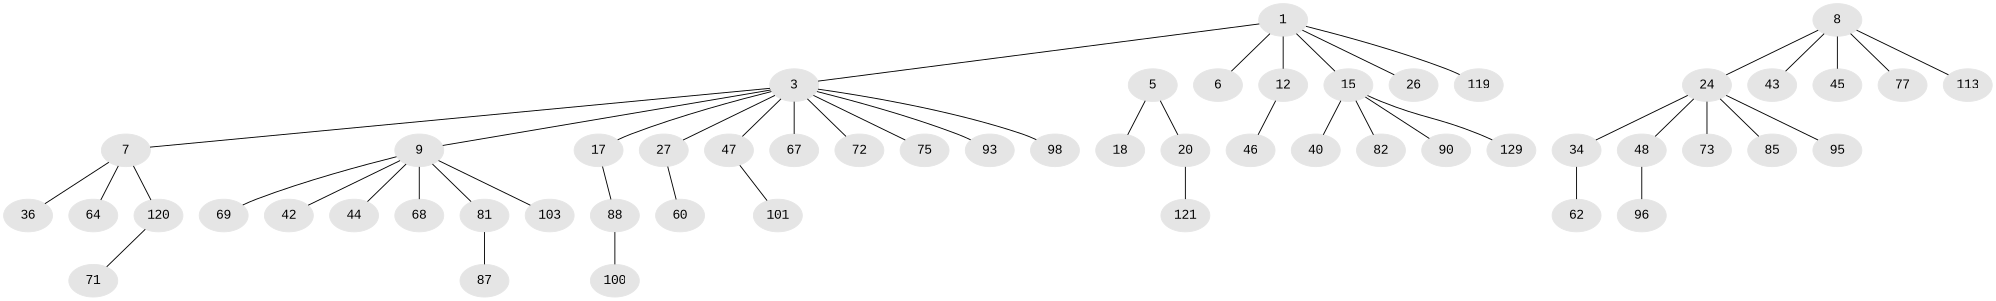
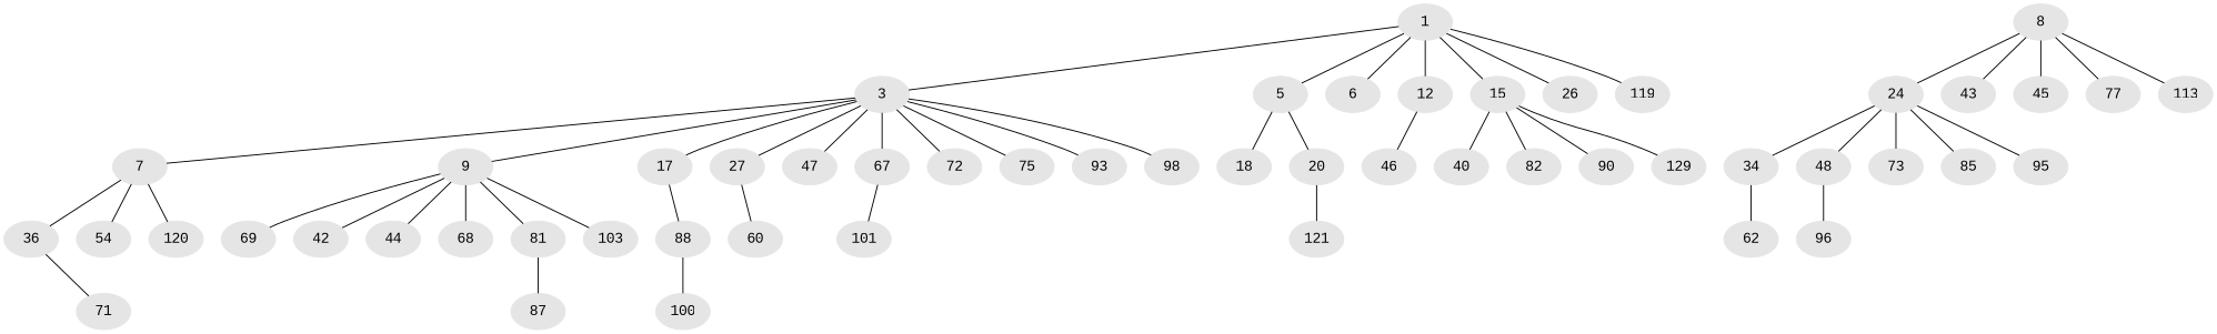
  graph {
    fontname="Liberation Mono"
    node [color=gray90 fontname="Liberation Mono" style=filled]
    edge [fontname="Liberation Mono"]
    1 [super="+2+4"]
    3 [super="+10+59"]
    5
    6 [super="+66+52+56+21"]
    12 [super="+65"]
    15 [super="+35"]
    26
    119
    7
    9 [super="+16+28+23"]
    17
    27 [super="+30+41"]
    47 [super="+105"]
    67
    72
    75
    93 [super="+130"]
    98 [super="+118"]
    18 [super="+135+78"]
    20
    46 [super="+91"]
    40
    82
    90 [super="+131+102"]
    129
    36 [super="+132+49"]
-   64 [super="+84"]
+   64 [super="+84" label=54]
    120
    n29 [label=69]
    42
    44
    68
    81
    103
    88
    60 [super="+115"]
    101 [super="+125"]
    121 [super="+133"]
    8 [super="+13+39+22+11+25"]
    24 [super="+51"]
    43
    45 [super="+94"]
    77
    113
    71
    34 [super="+57+50+53"]
    48 [super="+69+107+79+58"]
    73
    85 [super="+86"]
    95
    87 [super="+109"]
    100
    62
    96
    1 -- 3
+   1 -- 5
    1 -- 6
    1 -- 12
    1 -- 15
    1 -- 26
    1 -- 119
    3 -- 7
    3 -- 9
    3 -- 17
    3 -- 27
    3 -- 47
    3 -- 67
    3 -- 72
    3 -- 75
    3 -- 93
    3 -- 98
    5 -- 18
    5 -- 20
    12 -- 46
    15 -- 40
    15 -- 82
    15 -- 90
    15 -- 129
    7 -- 36
    7 -- 64
    7 -- 120
    9 -- n29
    9 -- 42
    9 -- 44
    9 -- 68
    9 -- 81
    9 -- 103
    17 -- 88
    27 -- 60
-   47 -- 101
+   67 -- 101
    20 -- 121
-   120 -- 71
+   36 -- 71
    81 -- 87
    88 -- 100
    8 -- 24
    8 -- 43
    8 -- 45
    8 -- 77
    8 -- 113
    24 -- 34
    24 -- 48
    24 -- 73
    24 -- 85
    24 -- 95
    34 -- 62
    48 -- 96
  }
